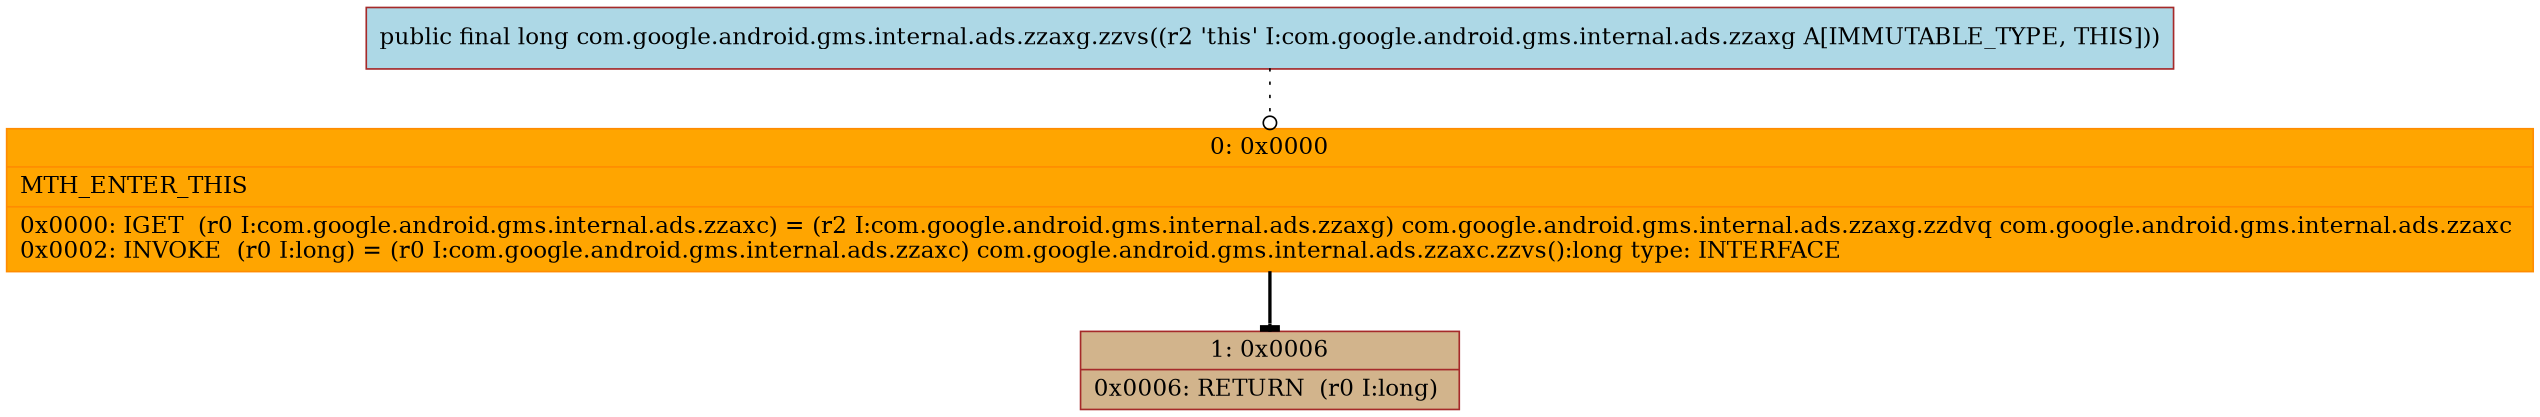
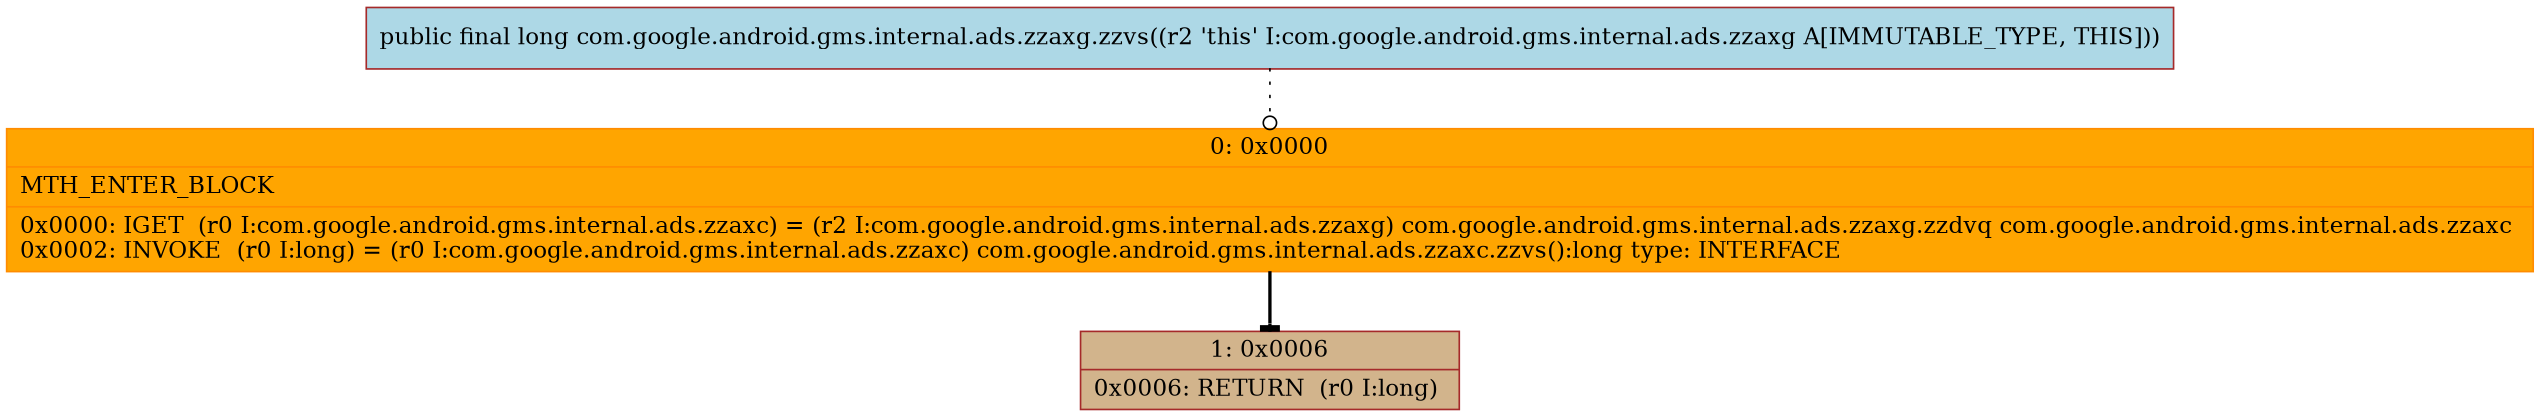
  digraph {
    node [shape=record style=filled color=brown]
-   n1 [label="{0\:\ 0x0000|MTH_ENTER_THIS\l|0x0000: IGET  (r0 I:com.google.android.gms.internal.ads.zzaxc) = (r2 I:com.google.android.gms.internal.ads.zzaxg) com.google.android.gms.internal.ads.zzaxg.zzdvq com.google.android.gms.internal.ads.zzaxc \l0x0002: INVOKE  (r0 I:long) = (r0 I:com.google.android.gms.internal.ads.zzaxc) com.google.android.gms.internal.ads.zzaxc.zzvs():long type: INTERFACE \l}" fillcolor=orange color=darkorange]
+   n1 [label="{0\:\ 0x0000|MTH_ENTER_BLOCK\l|0x0000: IGET  (r0 I:com.google.android.gms.internal.ads.zzaxc) = (r2 I:com.google.android.gms.internal.ads.zzaxg) com.google.android.gms.internal.ads.zzaxg.zzdvq com.google.android.gms.internal.ads.zzaxc \l0x0002: INVOKE  (r0 I:long) = (r0 I:com.google.android.gms.internal.ads.zzaxc) com.google.android.gms.internal.ads.zzaxc.zzvs():long type: INTERFACE \l}" fillcolor=orange color=darkorange]
    n2 [label="{1\:\ 0x0006|0x0006: RETURN  (r0 I:long) \l}" fillcolor=tan]
    n3 [label="{public final long com.google.android.gms.internal.ads.zzaxg.zzvs((r2 'this' I:com.google.android.gms.internal.ads.zzaxg A[IMMUTABLE_TYPE, THIS])) }" fillcolor=lightblue]
    n1 -> n2 [style=bold arrowhead=tee]
    n3 -> n1 [style=dotted arrowhead=odot]
  }
